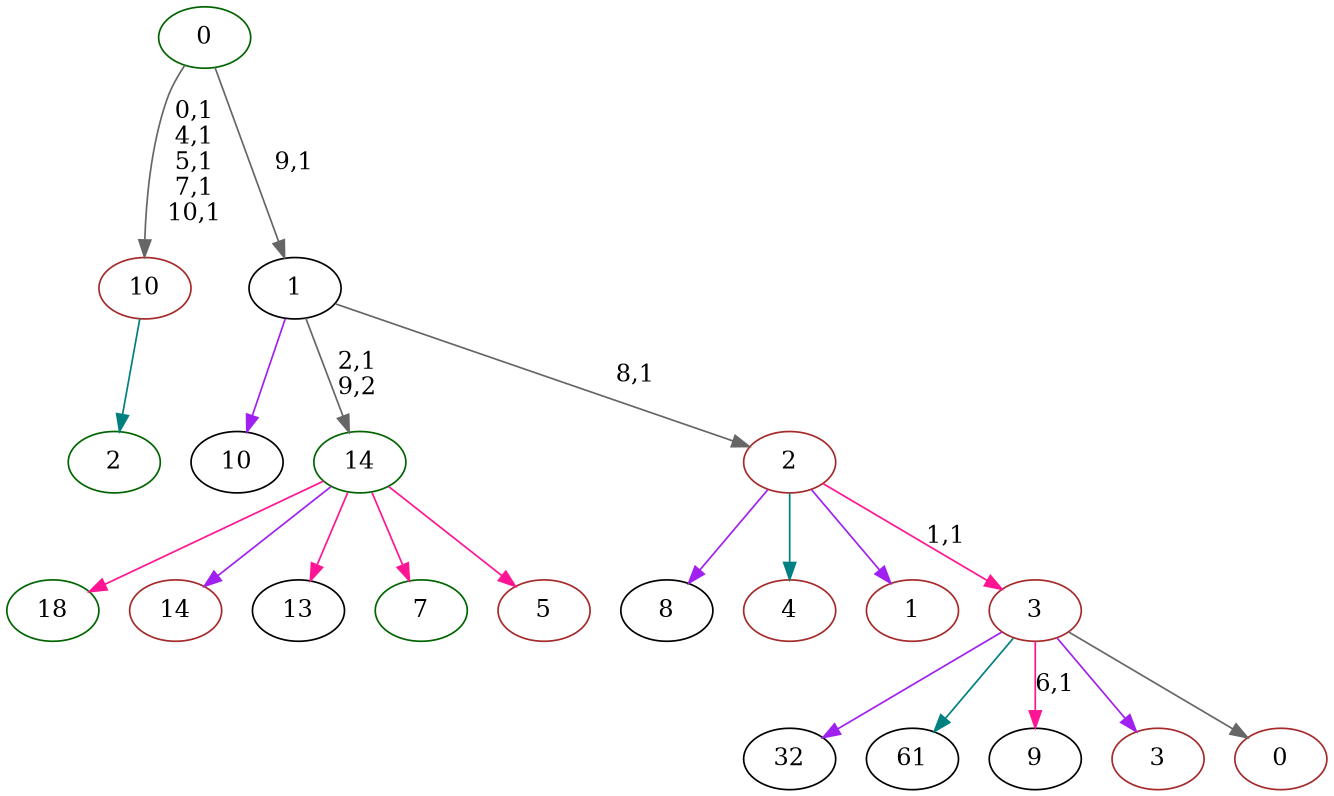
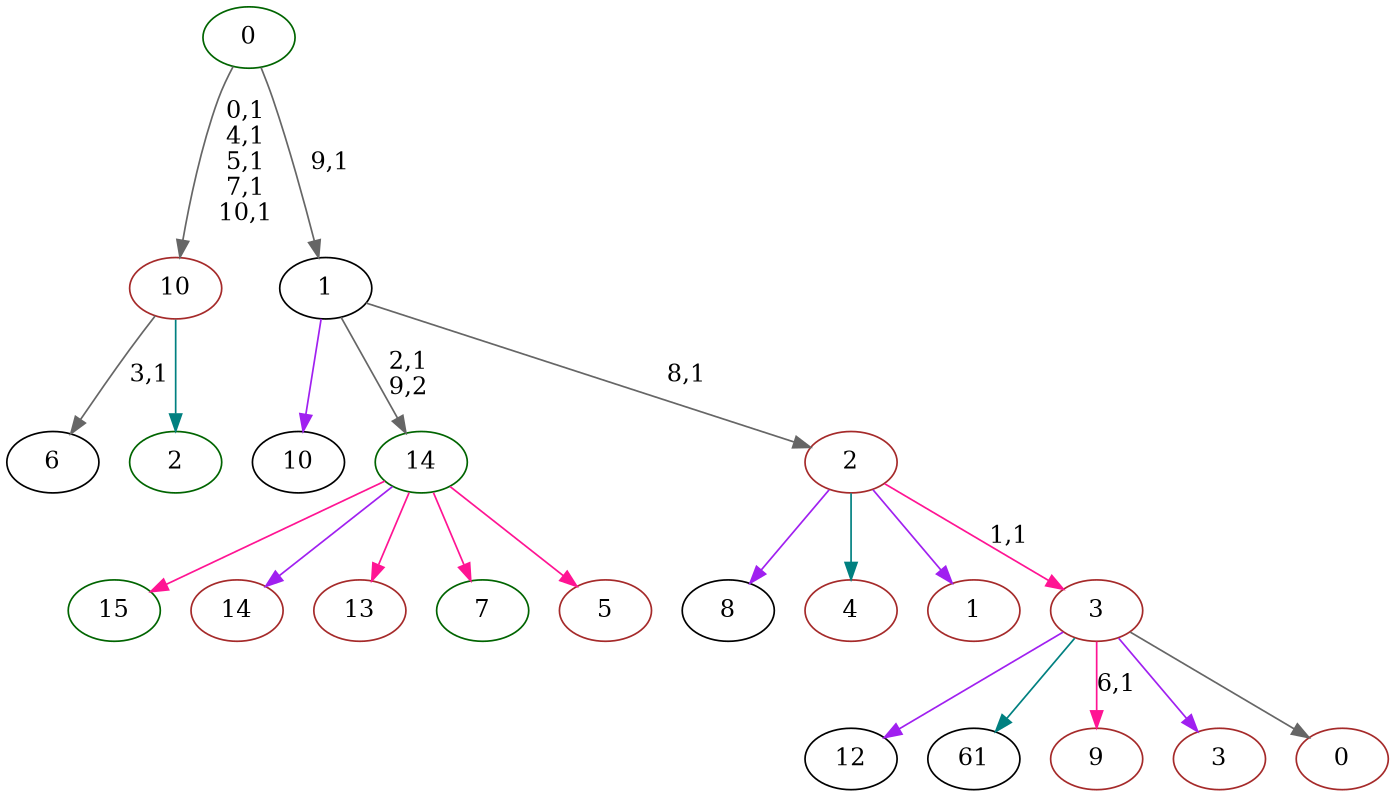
  digraph {
    node [color=brown]
    edge [color=deeppink]
-   n1 [color=darkgreen label=18]
+   n1 [color=darkgreen label=15]
    n2 [label=14]
-   n3 [color=black label=13]
-   n4 [color=black label=32]
+   n3 [label=13]
+   n4 [color=black label=12]
    n5 [color=black label=61]
    n6 [color=black label=10]
-   n7 [color=black label=9]
+   n7 [label=9]
    n8 [color=black label=8]
    n9 [color=darkgreen label=7]
+   n10 [color=black label=6]
    n11 [label=5]
    14 [color=darkgreen]
    n13 [label=4]
    n14 [label=3]
    n15 [color=darkgreen label=2]
    10
    n17 [label=1]
    n18 [label=0]
    3
    2
    1 [color=black]
    0 [color=darkgreen]
    14 -> n1
    14 -> n2 [color=purple]
    14 -> n3
    14 -> n9
    14 -> n11
+   10 -> n10 [color=gray40 label="3,1"]
    10 -> n15 [color=teal]
    3 -> n4 [color=purple]
    3 -> n5 [color=teal]
    3 -> n7 [label="6,1"]
    3 -> n14 [color=purple]
    3 -> n18 [color=gray40]
    2 -> n8 [color=purple]
    2 -> n13 [color=teal]
    2 -> n17 [color=purple]
    2 -> 3 [label="1,1"]
    1 -> n6 [color=purple]
    1 -> 14 [color=gray40 label="2,1\n9,2"]
    1 -> 2 [color=gray40 label="8,1"]
    0 -> 10 [color=gray40 label="0,1\n4,1\n5,1\n7,1\n10,1"]
    0 -> 1 [color=gray40 label="9,1"]
  }
